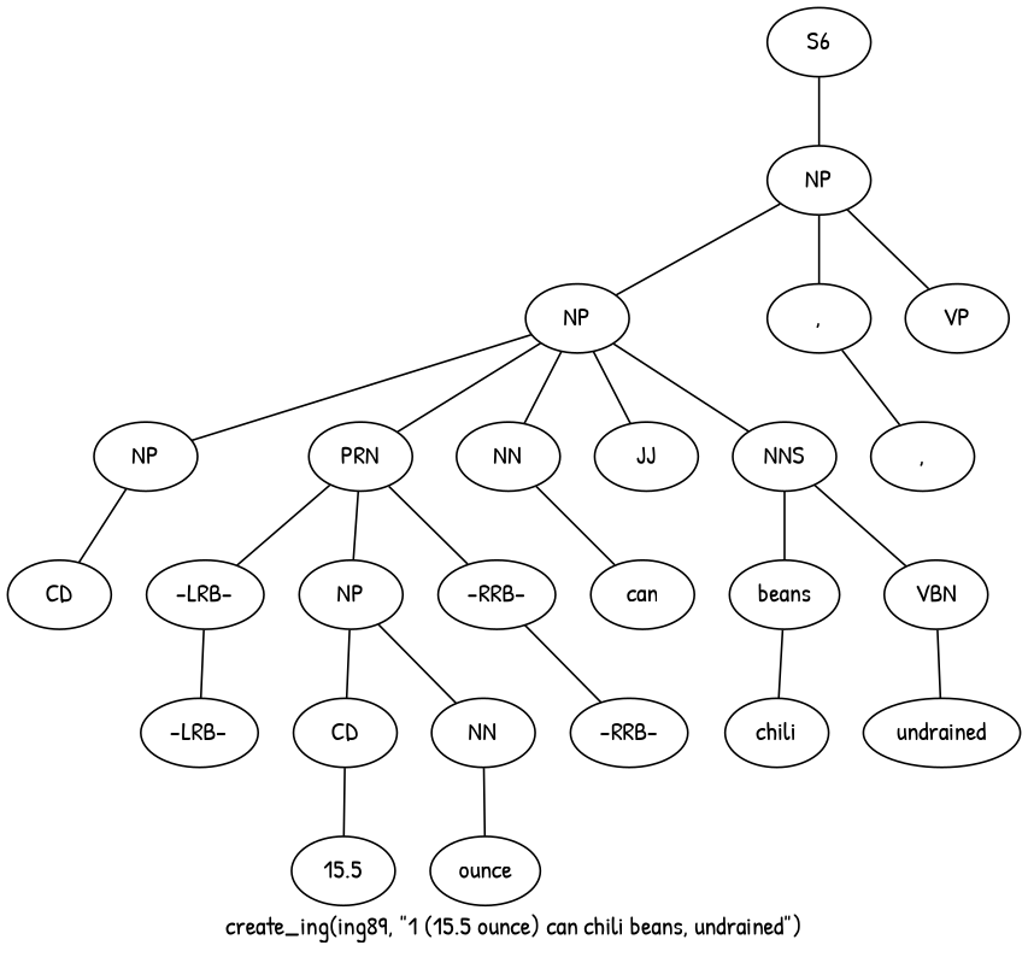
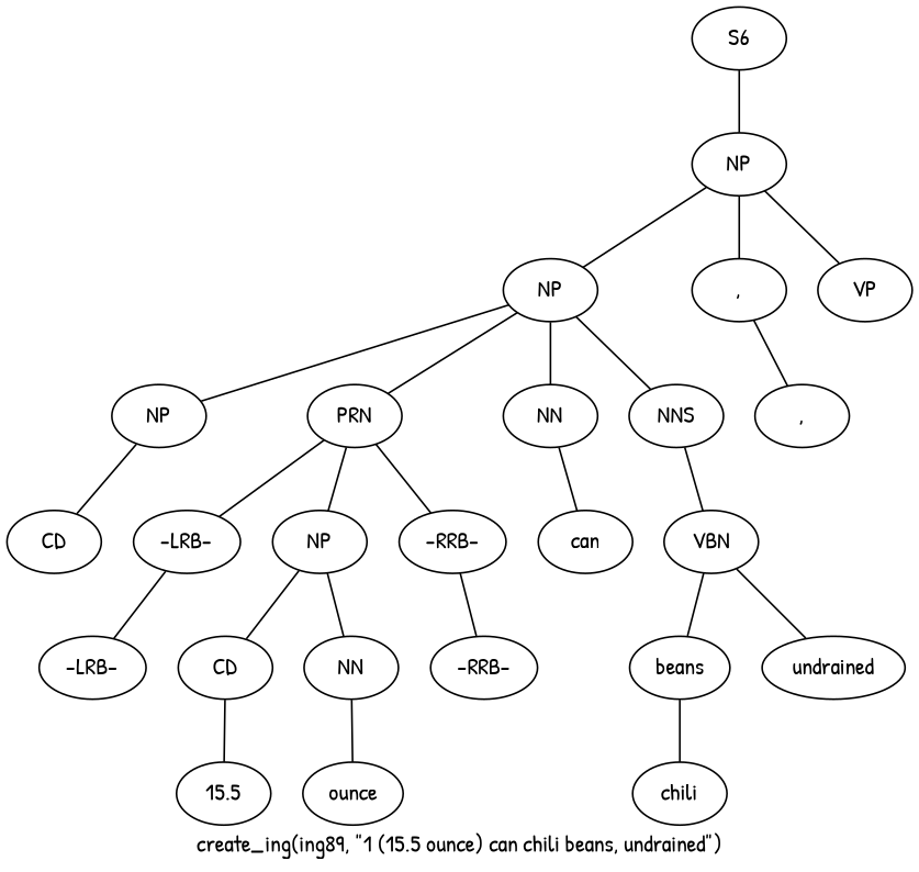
  graph {
    fontname="Patrick Hand"
    label="create_ing(ing89, \"1 (15.5 ounce) can chili beans, undrained\")"
    node [fontname="Patrick Hand"]
    edge [fontname="Patrick Hand"]
    n1 [label=S6]
    n2 [label=NP]
    n3 [label=NP]
    n4 [label=","]
    n5 [label=VP]
    n6 [label=NP]
    n7 [label=PRN]
    n8 [label=NN]
-   n9 [label=JJ]
    n10 [label=NNS]
    n11 [label=","]
    n12 [label=CD]
    n13 [label="-LRB-"]
    n14 [label=NP]
    n15 [label="-RRB-"]
    n16 [label=can]
    n17 [label=beans]
    n18 [label=VBN]
    n19 [label="-LRB-"]
    n20 [label=CD]
    n21 [label=NN]
    n22 [label="-RRB-"]
    n23 [label=15.5]
    n24 [label=ounce]
    n25 [label=chili]
    n26 [label=undrained]
    n1 -- n2
    n2 -- n3
    n2 -- n4
    n2 -- n5
    n3 -- n6
    n3 -- n7
    n3 -- n8
-   n3 -- n9
    n3 -- n10
    n4 -- n11
    n6 -- n12
    n7 -- n13
    n7 -- n14
    n7 -- n15
    n8 -- n16
-   n10 -- n17
+   n18 -- n17
    n10 -- n18
    n13 -- n19
    n14 -- n20
    n14 -- n21
    n15 -- n22
    n17 -- n25
    n18 -- n26
    n20 -- n23
    n21 -- n24
  }
